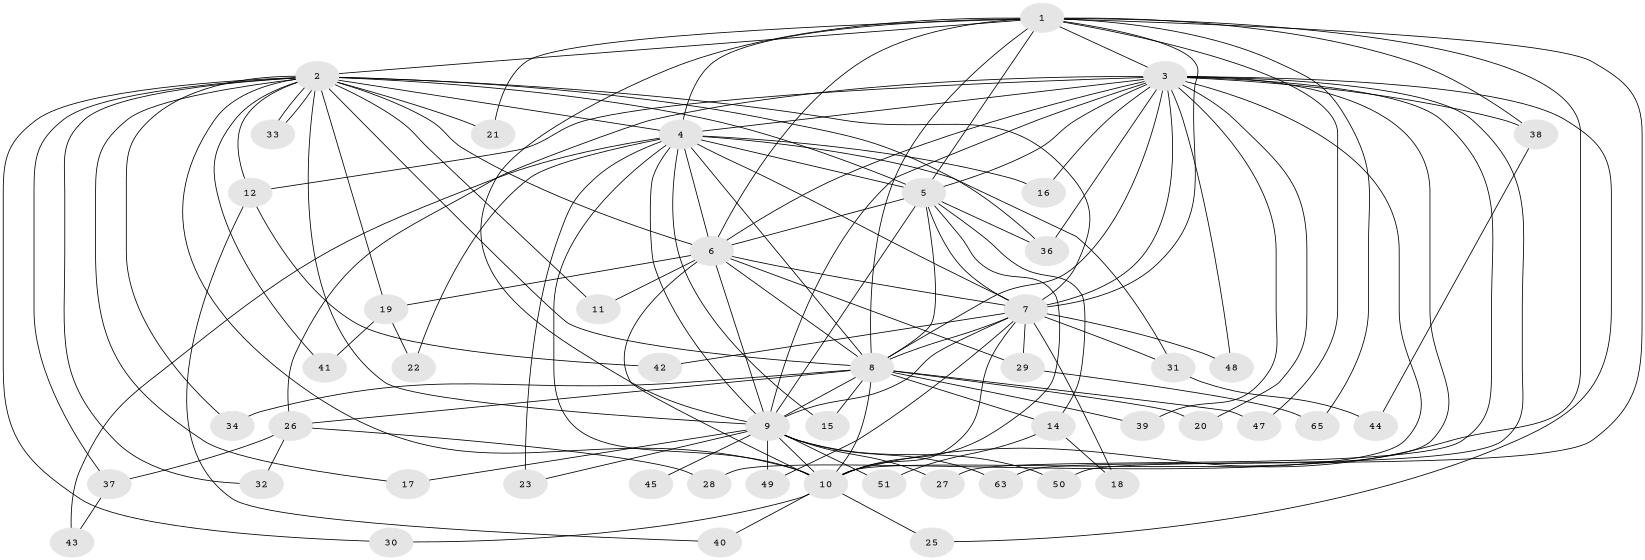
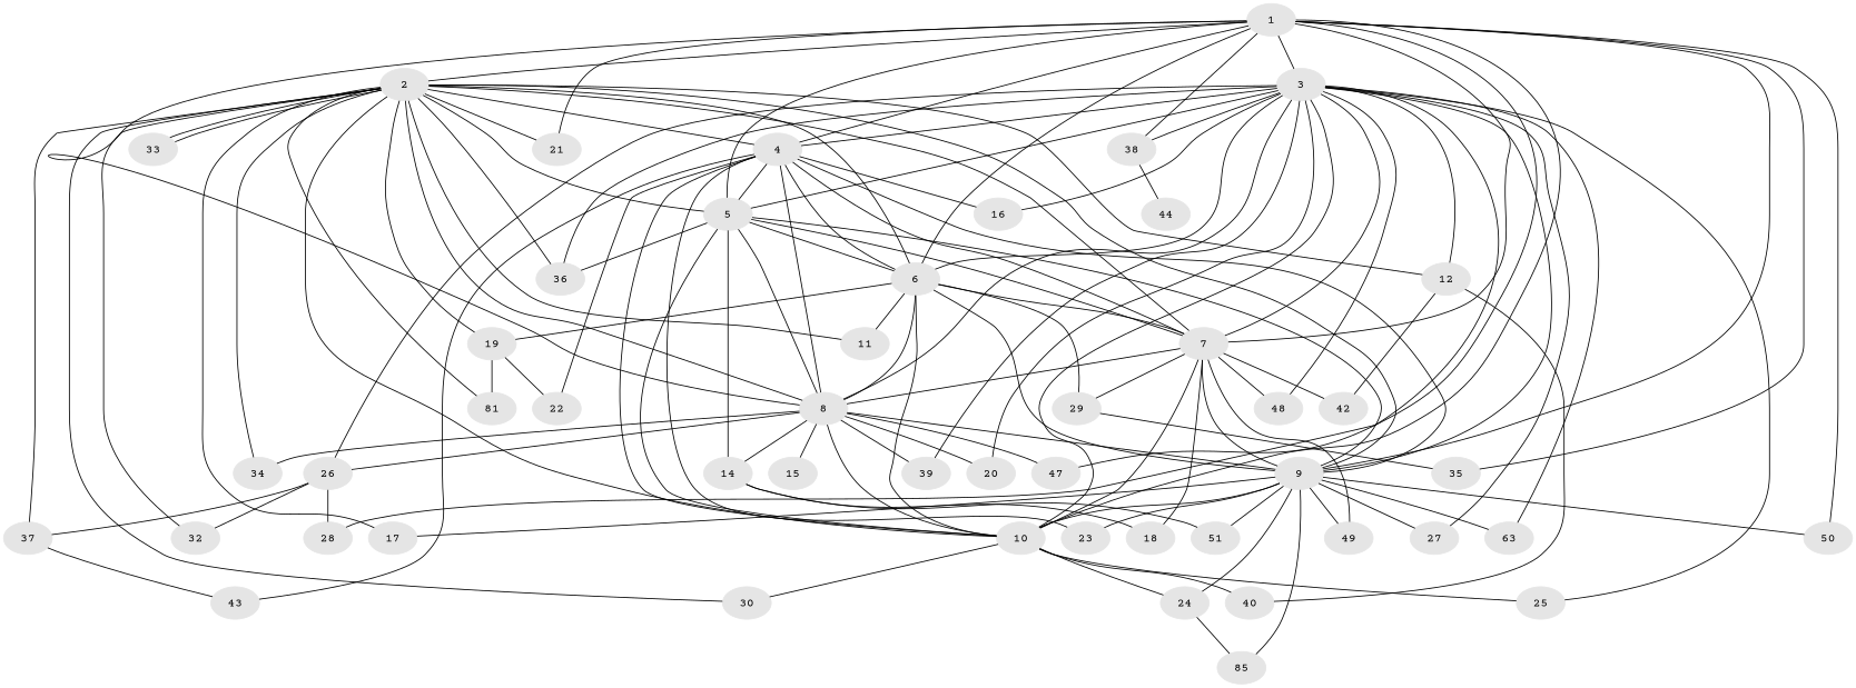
  graph {
    fontname="Courier Prime"
    node [color=gray90 fontname="Courier Prime" style=filled]
    edge [fontname="Courier Prime"]
    1
    2
    3
    4
    5
    6
    7
    8
    9
    10
    21
-   35 [label=65]
+   35
    38
    47
    50
    11
    12
    17
    19
    30
    32
    33
    34
    37
-   41
+   41 [label=81]
    36
    n27 [label=63]
    16
    20
    25
    26
    27
    28
    39
    48
    15
    22
    23
-   31
    43
    14
    29
    18
    42
    49
-   45
+   24
+   45 [label=85]
    51
    40
    44
    1 -- 2
    1 -- 3
    1 -- 4
    1 -- 5
    1 -- 6
    1 -- 7
    1 -- 8
    1 -- 9
    1 -- 10
    1 -- 21
    1 -- 35
    1 -- 38
    1 -- 47
    1 -- 50
    2 -- 4
    2 -- 5
    2 -- 6
    2 -- 7
    2 -- 8
    2 -- 9
    2 -- 10
    2 -- 21
    2 -- 11
    2 -- 12
    2 -- 17
    2 -- 19
    2 -- 30
    2 -- 32
    2 -- 33
    2 -- 33
    2 -- 34
    2 -- 37
    2 -- 41
    2 -- 36
    3 -- 4
    3 -- 5
    3 -- 6
    3 -- 7
    3 -- 8
    3 -- 9
    3 -- 10
    3 -- 38
    3 -- 12
    3 -- 36
    3 -- n27
    3 -- 16
    3 -- 20
    3 -- 25
    3 -- 26
    3 -- 27
    3 -- 28
    3 -- 39
    3 -- 48
    4 -- 5
    4 -- 6
    4 -- 7
    4 -- 8
    4 -- 9
    4 -- 10
    4 -- 16
-   4 -- 15
    4 -- 22
    4 -- 23
-   4 -- 31
    4 -- 43
    5 -- 6
    5 -- 7
    5 -- 8
    5 -- 9
    5 -- 10
    5 -- 36
    5 -- 14
    6 -- 7
    6 -- 8
    6 -- 9
    6 -- 10
    6 -- 11
    6 -- 19
    6 -- 29
    7 -- 8
    7 -- 9
    7 -- 10
    7 -- 48
-   7 -- 31
    7 -- 29
    7 -- 18
    7 -- 42
    7 -- 49
    8 -- 9
    8 -- 10
    8 -- 47
    8 -- 34
    8 -- 20
    8 -- 26
    8 -- 39
    8 -- 15
    8 -- 14
    9 -- 10
    9 -- 50
    9 -- 17
    9 -- n27
    9 -- 27
    9 -- 23
    9 -- 49
+   9 -- 24
    9 -- 45
    9 -- 51
    10 -- 30
    10 -- 25
+   10 -- 24
    10 -- 40
    38 -- 44
    12 -- 42
    12 -- 40
    19 -- 41
    19 -- 22
    37 -- 43
    26 -- 32
    26 -- 37
    26 -- 28
-   31 -- 44
    14 -- 18
    14 -- 51
    29 -- 35
+   24 -- 45
  }
